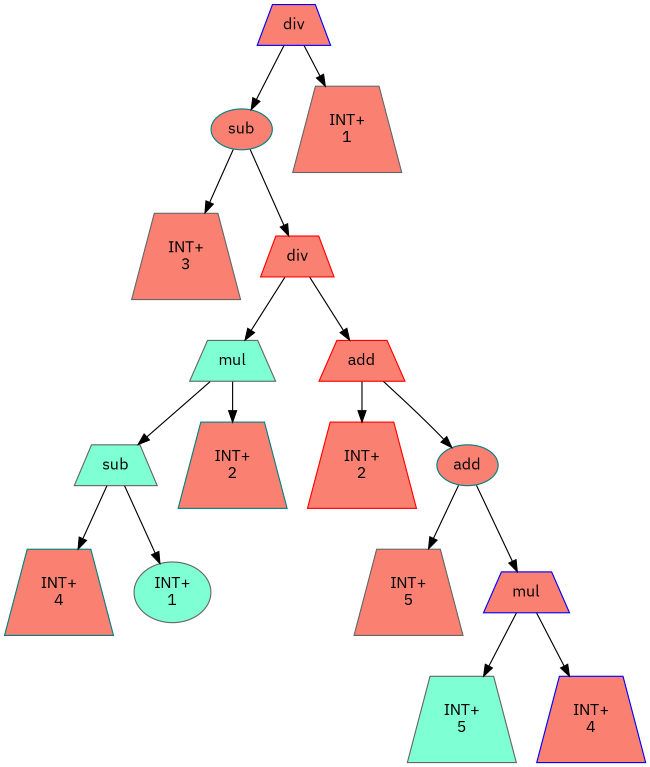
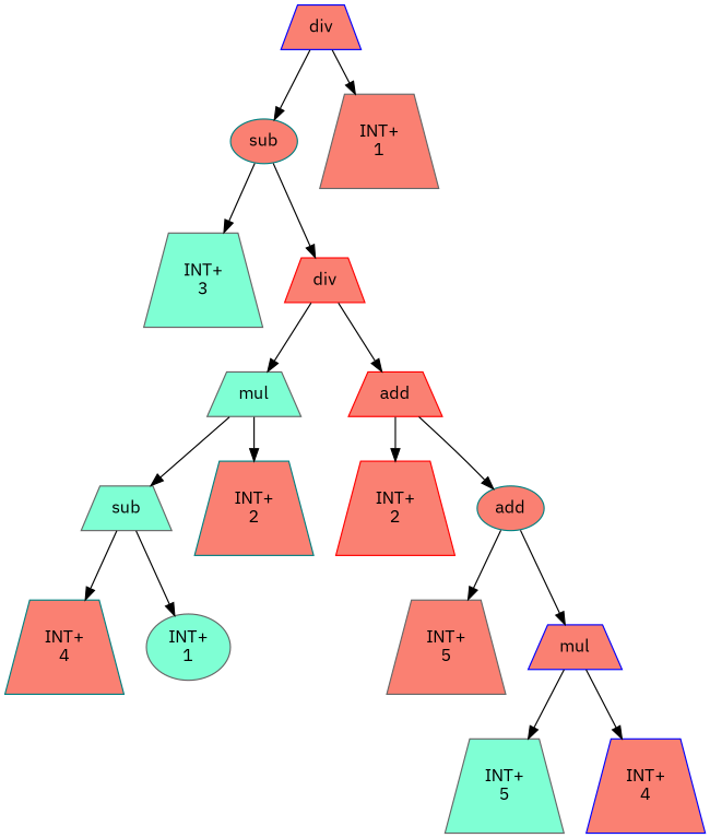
  digraph {
    fontname="IBM Plex Sans"
    node [shape=trapezium style=filled fillcolor=salmon color=gray40 fontname="IBM Plex Sans"]
    edge [fontname="IBM Plex Sans"]
    n1 [label=div color=blue]
    n2 [label=sub shape=ellipse color=teal]
    n3 [label="INT+\n1"]
-   n4 [label="INT+\n3"]
+   n4 [label="INT+\n3" fillcolor=aquamarine]
    n5 [label=div color=red]
    n6 [label=mul fillcolor=aquamarine]
    n7 [label=add color=red]
    n8 [label=sub fillcolor=aquamarine]
    n9 [label="INT+\n2" color=teal]
    n10 [label="INT+\n4" color=teal]
    n11 [label="INT+\n1" shape=ellipse fillcolor=aquamarine]
    n12 [label="INT+\n2" color=red]
    n13 [label=add shape=ellipse color=teal]
    n14 [label="INT+\n5"]
    n15 [label=mul color=blue]
    n16 [label="INT+\n5" fillcolor=aquamarine]
    n17 [label="INT+\n4" color=blue]
    n1 -> n2
    n1 -> n3
    n2 -> n4
    n2 -> n5
    n5 -> n6
    n5 -> n7
    n6 -> n8
    n6 -> n9
    n7 -> n12
    n7 -> n13
    n8 -> n10
    n8 -> n11
    n13 -> n14
    n13 -> n15
    n15 -> n16
    n15 -> n17
  }
